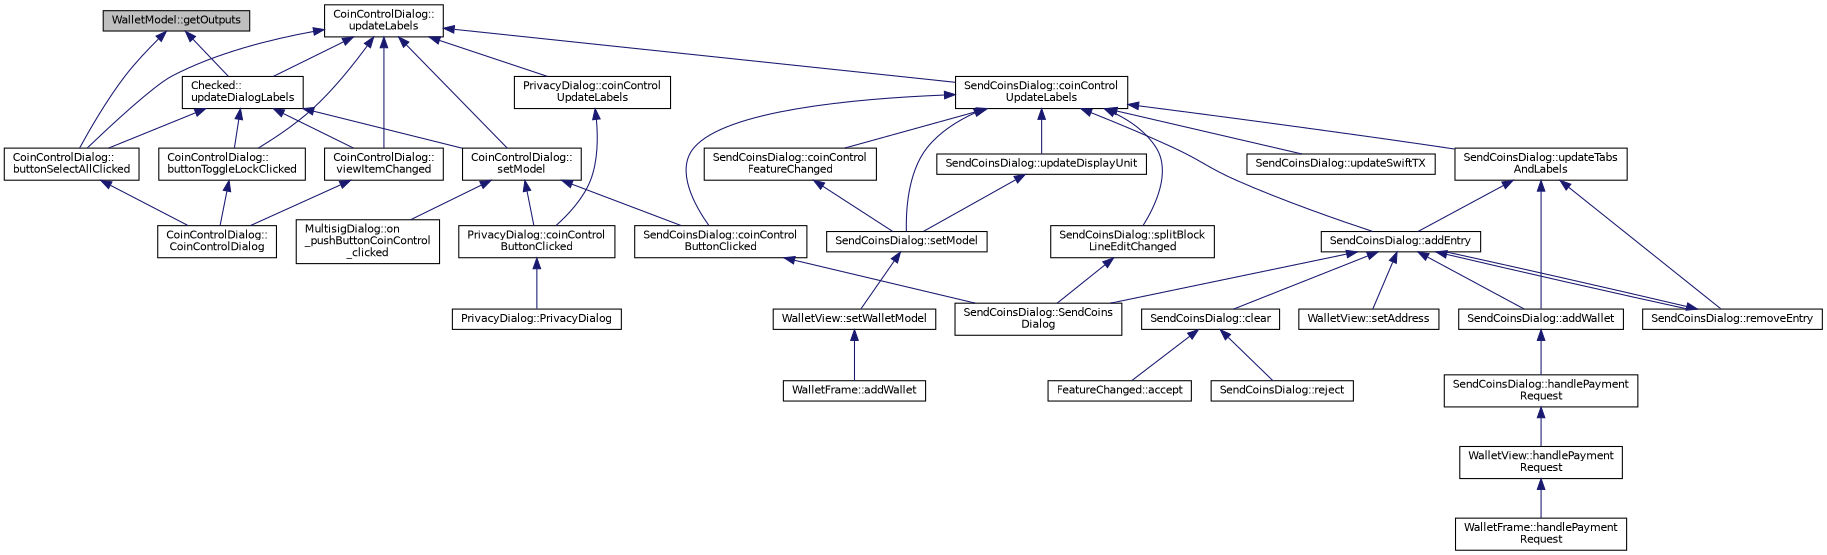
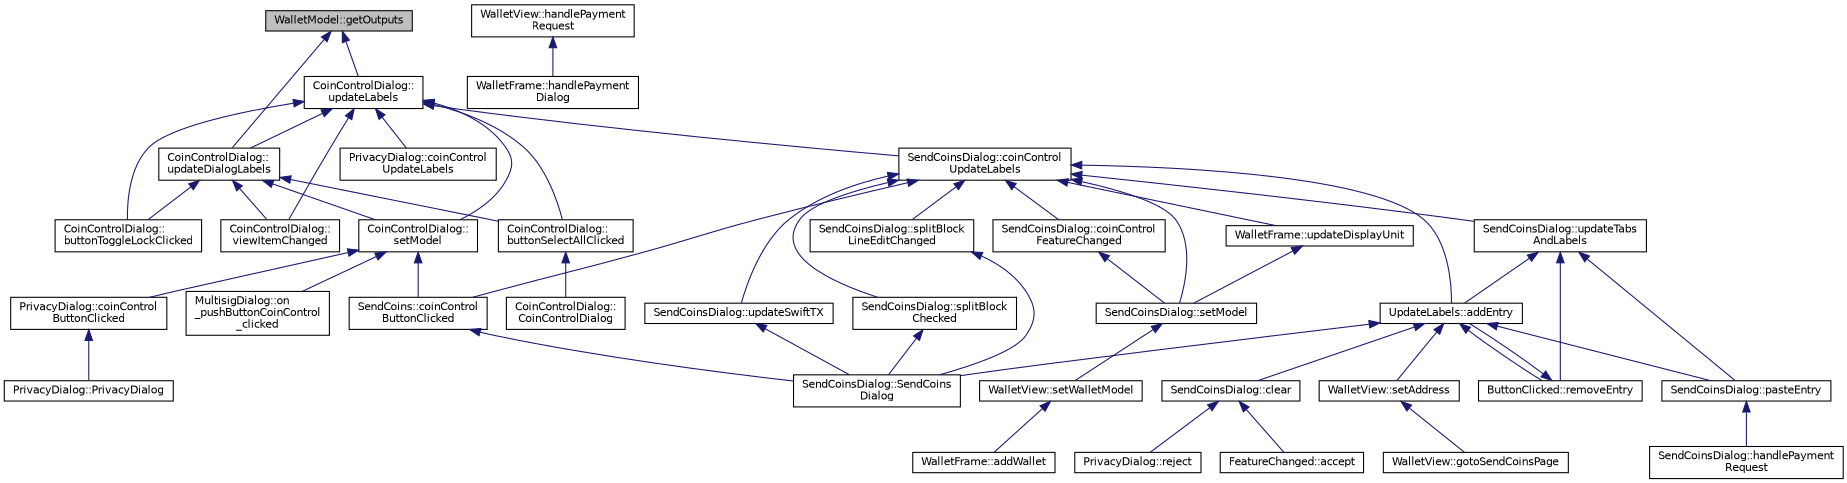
  digraph {
    rankdir=TB
    node [color=black fillcolor=white fontname=Helvetica fontsize=10 shape=record style=filled]
    edge [color=midnightblue dir=back fontname=Helvetica fontsize=10 labelfontname=Helvetica labelfontsize=10 style=solid]
    n1 [fillcolor=grey75 fontcolor=black height=0.2 label="WalletModel::getOutputs" width=0.4]
-   n2 [height=0.2 label="Checked::\lupdateDialogLabels" width=0.4]
+   n2 [height=0.2 label="CoinControlDialog::\lupdateDialogLabels" width=0.4]
    n3 [height=0.2 label="CoinControlDialog::\lupdateLabels" width=0.4]
    n4 [height=0.2 label="CoinControlDialog::\lsetModel" width=0.4]
    n5 [height=0.2 label="CoinControlDialog::\lbuttonSelectAllClicked" width=0.4]
    n6 [height=0.2 label="CoinControlDialog::\lbuttonToggleLockClicked" width=0.4]
    n7 [height=0.2 label="CoinControlDialog::\lviewItemChanged" width=0.4]
    n8 [height=0.2 label="PrivacyDialog::coinControl\lUpdateLabels" width=0.4]
    n9 [height=0.2 label="SendCoinsDialog::coinControl\lUpdateLabels" width=0.4]
    n10 [height=0.2 label="MultisigDialog::on\l_pushButtonCoinControl\l_clicked" width=0.4]
    n11 [height=0.2 label="PrivacyDialog::coinControl\lButtonClicked" width=0.4]
-   n12 [height=0.2 label="SendCoinsDialog::coinControl\lButtonClicked" width=0.4]
+   n12 [height=0.2 label="SendCoins::coinControl\lButtonClicked" width=0.4]
    n13 [height=0.2 label="CoinControlDialog::\lCoinControlDialog" width=0.4]
    n14 [height=0.2 label="PrivacyDialog::PrivacyDialog" width=0.4]
    n15 [height=0.2 label="SendCoinsDialog::SendCoins\lDialog" width=0.4]
    n16 [height=0.2 label="SendCoinsDialog::setModel" width=0.4]
-   n17 [height=0.2 label="SendCoinsDialog::addEntry" width=0.4]
+   n17 [height=0.2 label="UpdateLabels::addEntry" width=0.4]
    n18 [height=0.2 label="SendCoinsDialog::updateTabs\lAndLabels" width=0.4]
-   n19 [height=0.2 label="SendCoinsDialog::updateDisplayUnit" width=0.4]
+   n19 [height=0.2 label="WalletFrame::updateDisplayUnit" width=0.4]
    n20 [height=0.2 label="SendCoinsDialog::updateSwiftTX" width=0.4]
+   n21 [height=0.2 label="SendCoinsDialog::splitBlock\lChecked" width=0.4]
    n22 [height=0.2 label="SendCoinsDialog::splitBlock\lLineEditChanged" width=0.4]
    n23 [height=0.2 label="SendCoinsDialog::coinControl\lFeatureChanged" width=0.4]
    n24 [height=0.2 label="WalletView::setWalletModel" width=0.4]
    n25 [height=0.2 label="SendCoinsDialog::clear" width=0.4]
-   n26 [height=0.2 label="SendCoinsDialog::removeEntry" width=0.4]
+   n26 [height=0.2 label="ButtonClicked::removeEntry" width=0.4]
    n27 [height=0.2 label="WalletView::setAddress" width=0.4]
-   n28 [height=0.2 label="SendCoinsDialog::addWallet" width=0.4]
+   n28 [height=0.2 label="SendCoinsDialog::pasteEntry" width=0.4]
    n29 [height=0.2 label="WalletFrame::addWallet" width=0.4]
-   n30 [height=0.2 label="SendCoinsDialog::reject" width=0.4]
+   n30 [height=0.2 label="PrivacyDialog::reject" width=0.4]
    n31 [height=0.2 label="FeatureChanged::accept" width=0.4]
+   n32 [height=0.2 label="WalletView::gotoSendCoinsPage" width=0.4]
    n33 [height=0.2 label="SendCoinsDialog::handlePayment\lRequest" width=0.4]
    n34 [height=0.2 label="WalletView::handlePayment\lRequest" width=0.4]
-   n35 [height=0.2 label="WalletFrame::handlePayment\lRequest" width=0.4]
+   n35 [height=0.2 label="WalletFrame::handlePayment\lDialog" width=0.4]
    n1 -> n2
-   n1 -> n5
+   n1 -> n3
    n2 -> n4
    n2 -> n5
    n2 -> n6
    n2 -> n7
    n3 -> n2
    n3 -> n4
    n3 -> n5
    n3 -> n6
    n3 -> n7
    n3 -> n8
    n3 -> n9
    n4 -> n10
    n4 -> n11
    n4 -> n12
    n5 -> n13
-   n6 -> n13
-   n7 -> n13
-   n8 -> n11
    n9 -> n12
    n9 -> n16
    n9 -> n17
    n9 -> n18
    n9 -> n19
    n9 -> n20
+   n9 -> n21
    n9 -> n22
    n9 -> n23
    n11 -> n14
    n12 -> n15
    n16 -> n24
    n17 -> n15
    n17 -> n25
    n17 -> n26
    n17 -> n27
    n17 -> n28
    n18 -> n17
    n18 -> n26
    n18 -> n28
    n19 -> n16
+   n20 -> n15
+   n21 -> n15
    n22 -> n15
    n23 -> n16
    n24 -> n29
    n25 -> n30
    n25 -> n31
    n26 -> n17
+   n27 -> n32
    n28 -> n33
-   n33 -> n34
    n34 -> n35
  }
